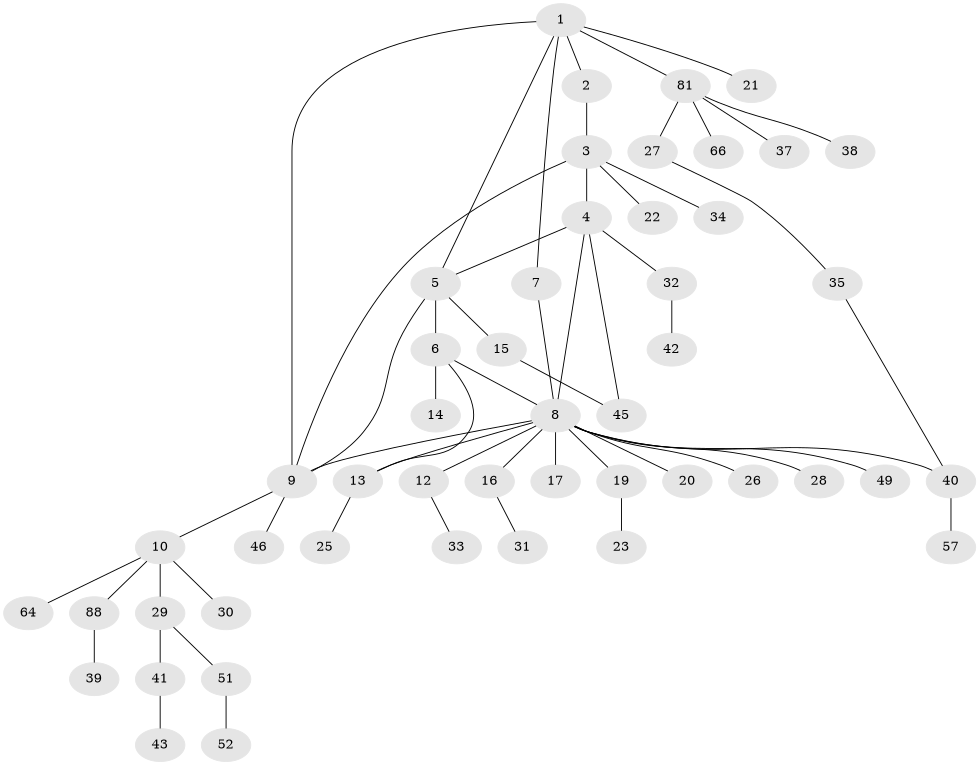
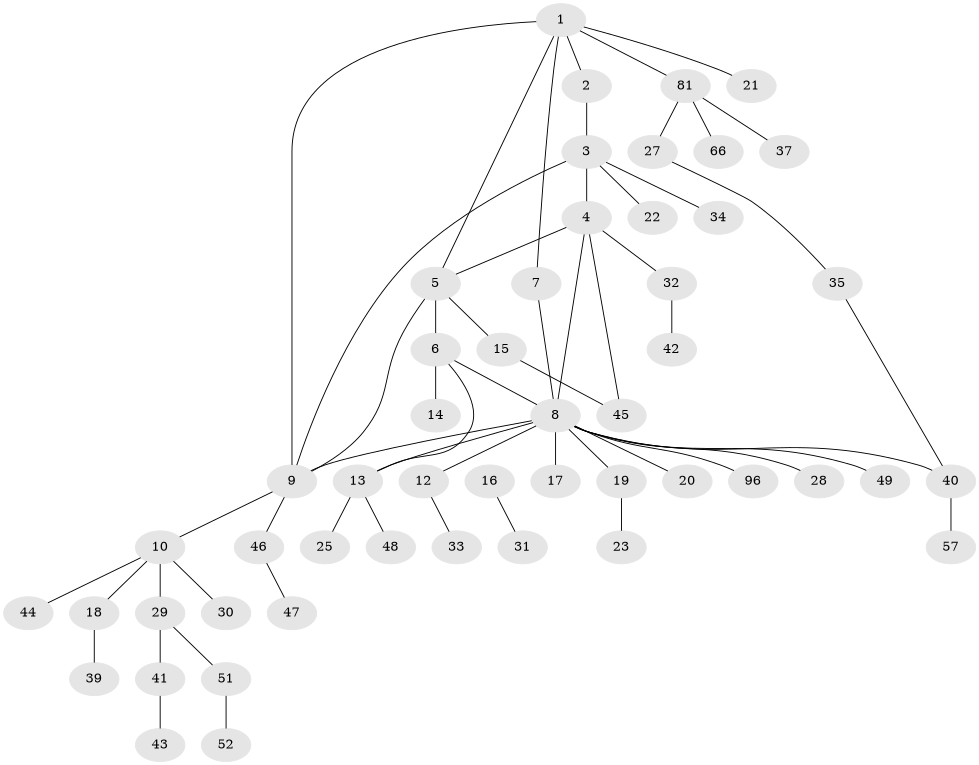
  graph {
    node [color=gray90 style=filled]
    1
    2
    5
    7
    9
    n6 [label=81]
    21
    3
    6
    15
    8
    10
    46
    27
    n15 [label=66]
    37
-   38
    4
    22
    34
    32
    45
    13
    12
    16
    17
    19
    20
-   26
+   26 [label=96]
    28
    40
    49
    42
    14
    25
+   48
    33
    31
    23
    n40 [label=57]
-   18 [label=88]
+   18
    29
    30
-   44 [label=64]
+   44
+   47
    39
    41
    51
    35
    43
    52
    1 -- 2
    1 -- 5
    1 -- 7
    1 -- 9
    1 -- n6
    1 -- 21
    2 -- 3
    5 -- 9
    5 -- 6
    5 -- 15
    7 -- 8
    9 -- 10
    9 -- 46
    n6 -- 27
    n6 -- n15
    n6 -- 37
-   n6 -- 38
    3 -- 9
    3 -- 4
    3 -- 22
    3 -- 34
    6 -- 8
    6 -- 13
    6 -- 14
    15 -- 45
    8 -- 9
    8 -- 13
    8 -- 12
-   8 -- 16
    8 -- 17
    8 -- 19
    8 -- 20
    8 -- 26
    8 -- 28
    8 -- 40
    8 -- 49
    10 -- 18
    10 -- 29
    10 -- 30
    10 -- 44
+   46 -- 47
    27 -- 35
    4 -- 5
    4 -- 8
    4 -- 32
    4 -- 45
    32 -- 42
    13 -- 25
+   13 -- 48
    12 -- 33
    16 -- 31
    19 -- 23
    40 -- n40
    18 -- 39
    29 -- 41
    29 -- 51
    41 -- 43
    51 -- 52
    35 -- 40
  }
